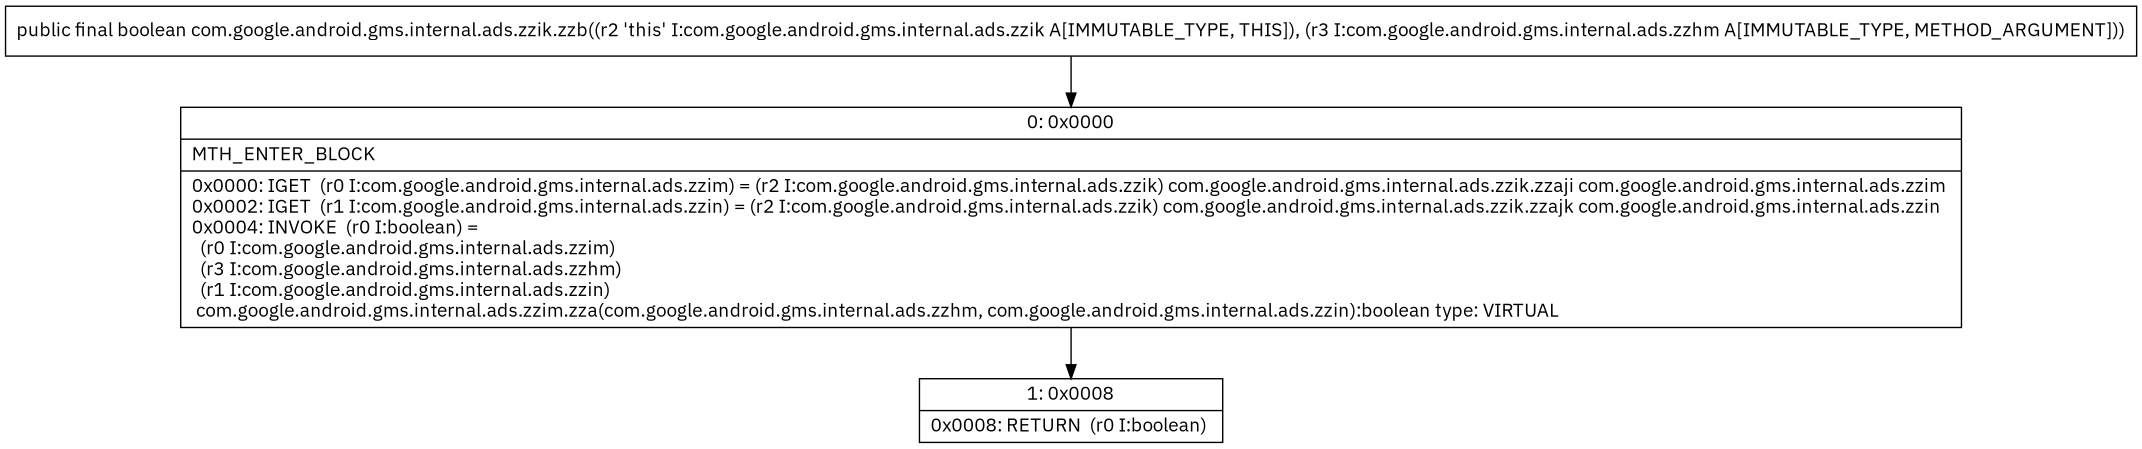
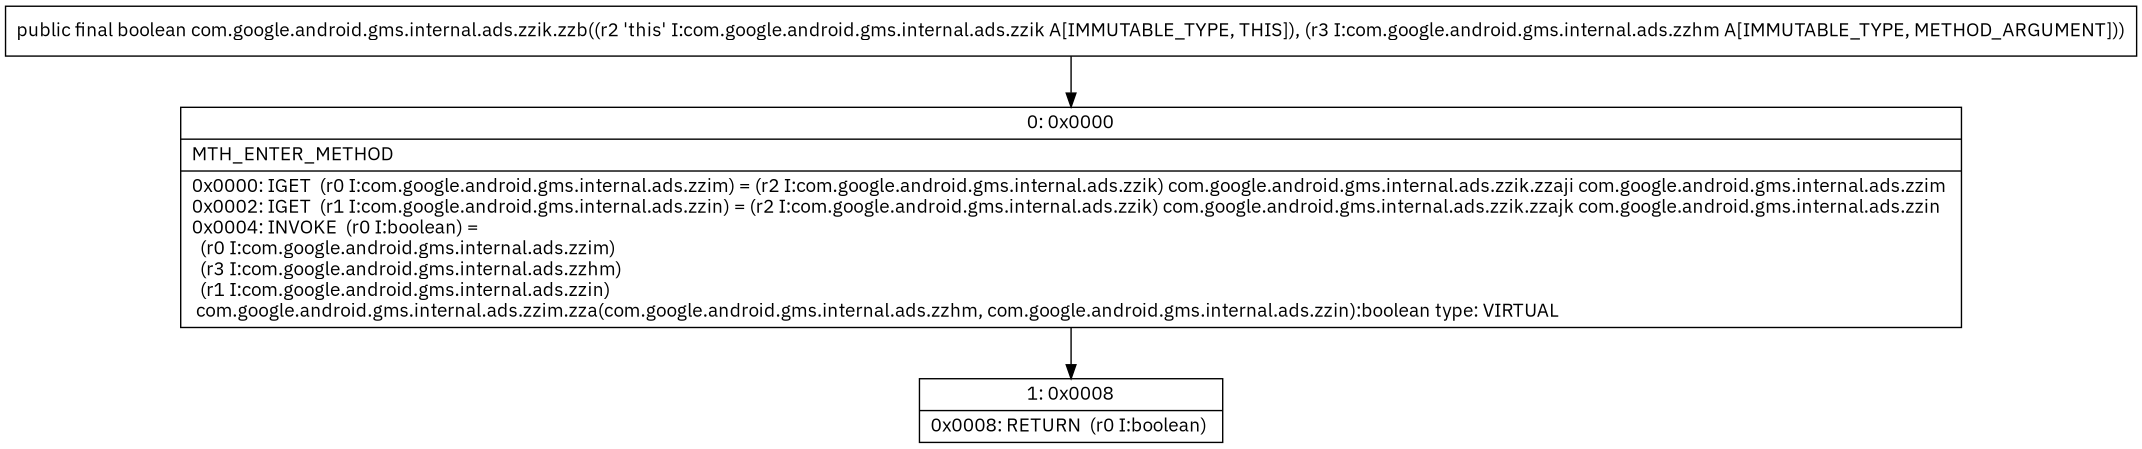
  digraph {
    fontname="IBM Plex Sans"
    node [shape=record fontname="IBM Plex Sans"]
    edge [fontname="IBM Plex Sans"]
-   n1 [label="{0\:\ 0x0000|MTH_ENTER_BLOCK\l|0x0000: IGET  (r0 I:com.google.android.gms.internal.ads.zzim) = (r2 I:com.google.android.gms.internal.ads.zzik) com.google.android.gms.internal.ads.zzik.zzaji com.google.android.gms.internal.ads.zzim \l0x0002: IGET  (r1 I:com.google.android.gms.internal.ads.zzin) = (r2 I:com.google.android.gms.internal.ads.zzik) com.google.android.gms.internal.ads.zzik.zzajk com.google.android.gms.internal.ads.zzin \l0x0004: INVOKE  (r0 I:boolean) = \l  (r0 I:com.google.android.gms.internal.ads.zzim)\l  (r3 I:com.google.android.gms.internal.ads.zzhm)\l  (r1 I:com.google.android.gms.internal.ads.zzin)\l com.google.android.gms.internal.ads.zzim.zza(com.google.android.gms.internal.ads.zzhm, com.google.android.gms.internal.ads.zzin):boolean type: VIRTUAL \l}"]
+   n1 [label="{0\:\ 0x0000|MTH_ENTER_METHOD\l|0x0000: IGET  (r0 I:com.google.android.gms.internal.ads.zzim) = (r2 I:com.google.android.gms.internal.ads.zzik) com.google.android.gms.internal.ads.zzik.zzaji com.google.android.gms.internal.ads.zzim \l0x0002: IGET  (r1 I:com.google.android.gms.internal.ads.zzin) = (r2 I:com.google.android.gms.internal.ads.zzik) com.google.android.gms.internal.ads.zzik.zzajk com.google.android.gms.internal.ads.zzin \l0x0004: INVOKE  (r0 I:boolean) = \l  (r0 I:com.google.android.gms.internal.ads.zzim)\l  (r3 I:com.google.android.gms.internal.ads.zzhm)\l  (r1 I:com.google.android.gms.internal.ads.zzin)\l com.google.android.gms.internal.ads.zzim.zza(com.google.android.gms.internal.ads.zzhm, com.google.android.gms.internal.ads.zzin):boolean type: VIRTUAL \l}"]
    n2 [label="{1\:\ 0x0008|0x0008: RETURN  (r0 I:boolean) \l}"]
    n3 [label="{public final boolean com.google.android.gms.internal.ads.zzik.zzb((r2 'this' I:com.google.android.gms.internal.ads.zzik A[IMMUTABLE_TYPE, THIS]), (r3 I:com.google.android.gms.internal.ads.zzhm A[IMMUTABLE_TYPE, METHOD_ARGUMENT])) }"]
    n1 -> n2
    n3 -> n1
  }
